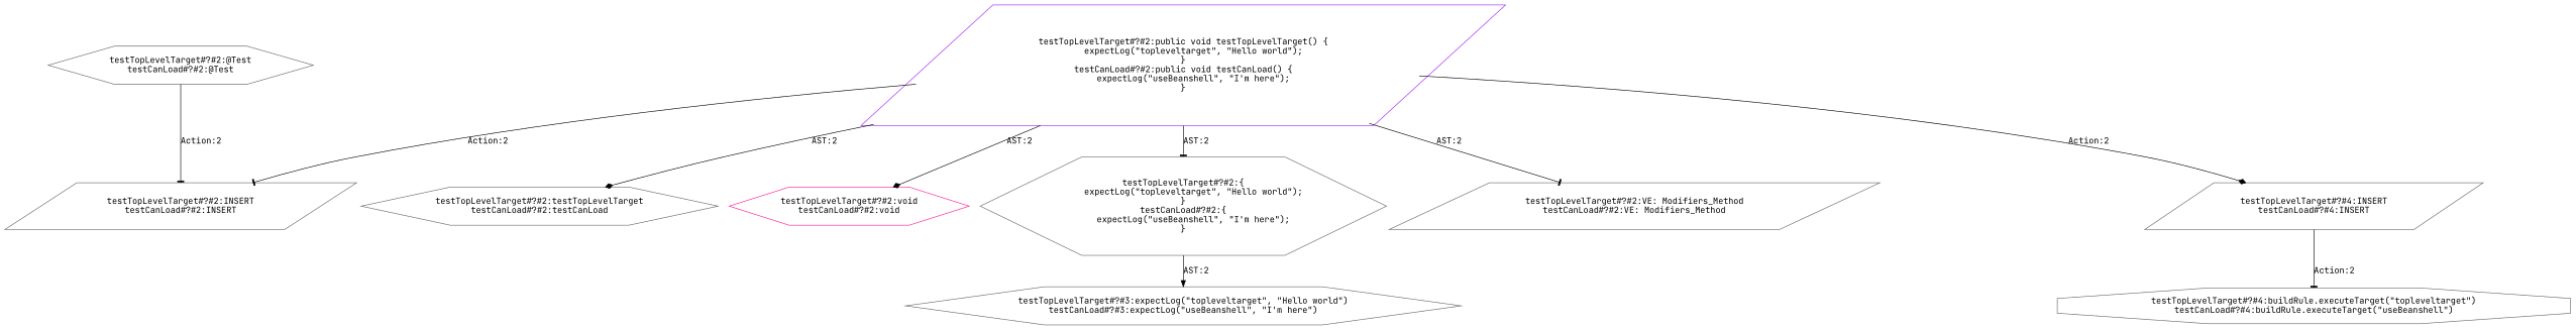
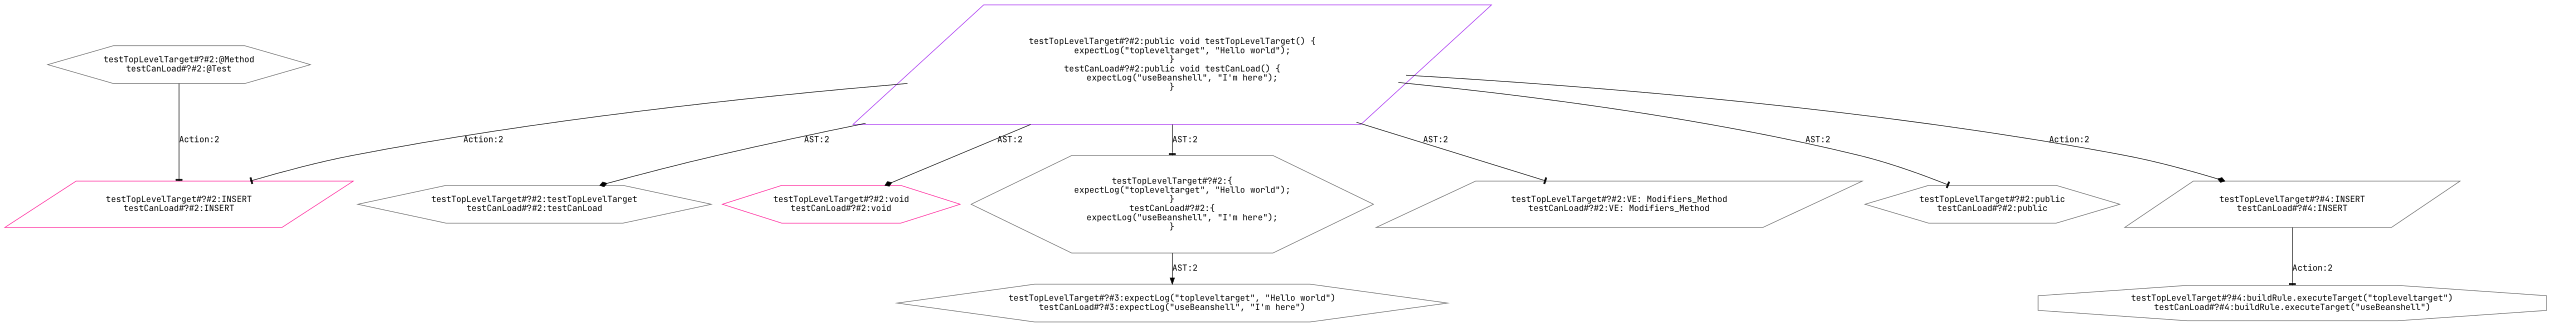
  digraph {
    fontname="JetBrains Mono"
    node [color=gray40 fontname="JetBrains Mono" shape=hexagon]
    edge [arrowhead=tee fontname="JetBrains Mono"]
-   n1 [label="testTopLevelTarget#?#2:INSERT\ntestCanLoad#?#2:INSERT" shape=parallelogram]
-   n2 [label="testTopLevelTarget#?#2:@Test\ntestCanLoad#?#2:@Test"]
+   n1 [color=deeppink label="testTopLevelTarget#?#2:INSERT\ntestCanLoad#?#2:INSERT" shape=parallelogram]
+   n2 [label="testTopLevelTarget#?#2:@Method\ntestCanLoad#?#2:@Test"]
    n3 [color=purple label="testTopLevelTarget#?#2:public void testTopLevelTarget() \{\n    expectLog(\"topleveltarget\", \"Hello world\");\n\}\ntestCanLoad#?#2:public void testCanLoad() \{\n    expectLog(\"useBeanshell\", \"I'm here\");\n\}" shape=parallelogram]
    n4 [label="testTopLevelTarget#?#2:testTopLevelTarget\ntestCanLoad#?#2:testCanLoad"]
    n5 [color=deeppink label="testTopLevelTarget#?#2:void\ntestCanLoad#?#2:void"]
    n6 [label="testTopLevelTarget#?#2:\{\n    expectLog(\"topleveltarget\", \"Hello world\");\n\}\ntestCanLoad#?#2:\{\n    expectLog(\"useBeanshell\", \"I'm here\");\n\}"]
    n7 [label="testTopLevelTarget#?#2:VE: Modifiers_Method\ntestCanLoad#?#2:VE: Modifiers_Method" shape=parallelogram]
+   n8 [label="testTopLevelTarget#?#2:public\ntestCanLoad#?#2:public"]
    n9 [label="testTopLevelTarget#?#4:INSERT\ntestCanLoad#?#4:INSERT" shape=parallelogram]
    n10 [label="testTopLevelTarget#?#3:expectLog(\"topleveltarget\", \"Hello world\")\ntestCanLoad#?#3:expectLog(\"useBeanshell\", \"I'm here\")"]
    n11 [label="testTopLevelTarget#?#4:buildRule.executeTarget(\"topleveltarget\")\ntestCanLoad#?#4:buildRule.executeTarget(\"useBeanshell\")" shape=octagon]
    n2 -> n1 [label="Action:2"]
    n3 -> n1 [label="Action:2"]
    n3 -> n4 [arrowhead=diamond label="AST:2"]
    n3 -> n5 [arrowhead=diamond label="AST:2"]
    n3 -> n6 [label="AST:2"]
    n3 -> n7 [label="AST:2"]
+   n3 -> n8 [label="AST:2"]
    n3 -> n9 [arrowhead=diamond label="Action:2"]
    n6 -> n10 [arrowhead=normal label="AST:2"]
    n9 -> n11 [label="Action:2"]
  }
